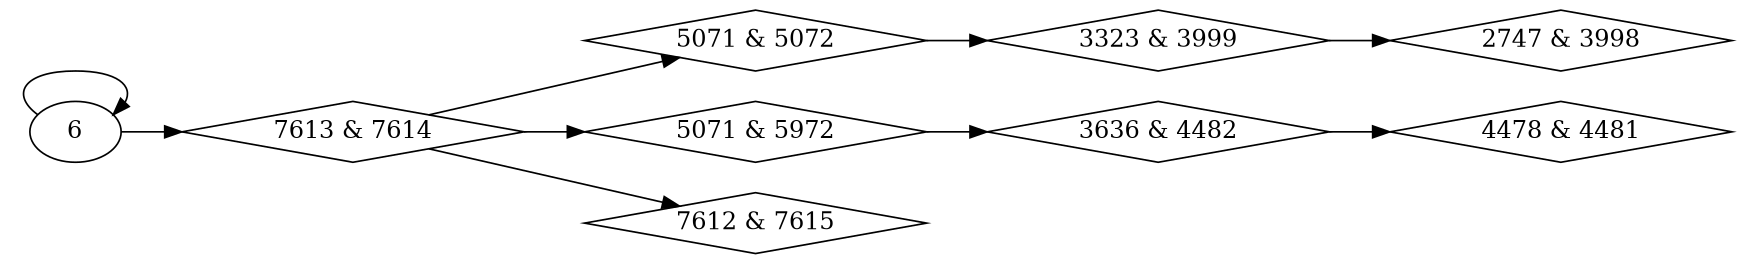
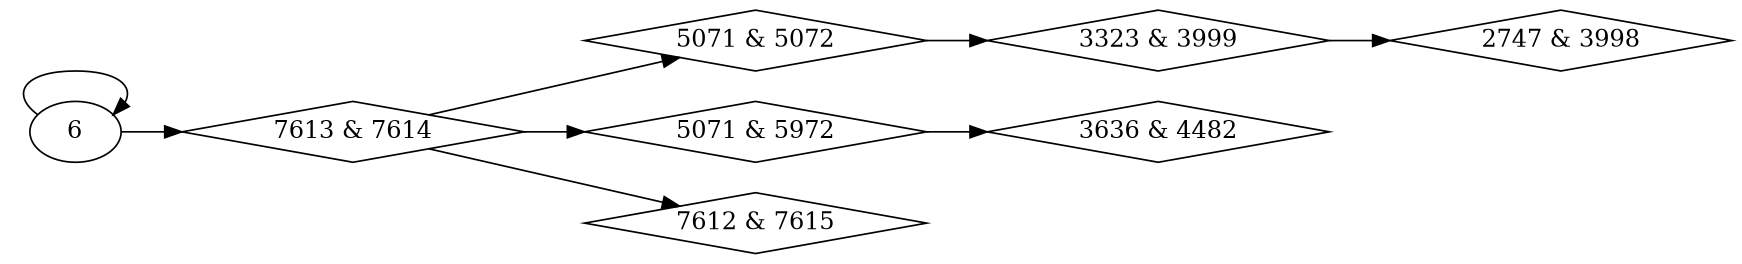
  digraph {
    rankdir=LR
    node [shape=diamond]
    n1 [label="2747 & 3998"]
    n2 [label="3323 & 3999"]
    n3 [label="3636 & 4482"]
-   n4 [label="4478 & 4481"]
    n5 [label="5071 & 5072"]
    n6 [label="5071 & 5972"]
    n7 [label="7612 & 7615"]
    n8 [label="7613 & 7614"]
    n9 [label=6 shape=""]
    n2 -> n1
-   n3 -> n4
    n5 -> n2
    n6 -> n3
    n8 -> n5
    n8 -> n6
    n8 -> n7
    n9 -> n8
    n9 -> n9
  }
